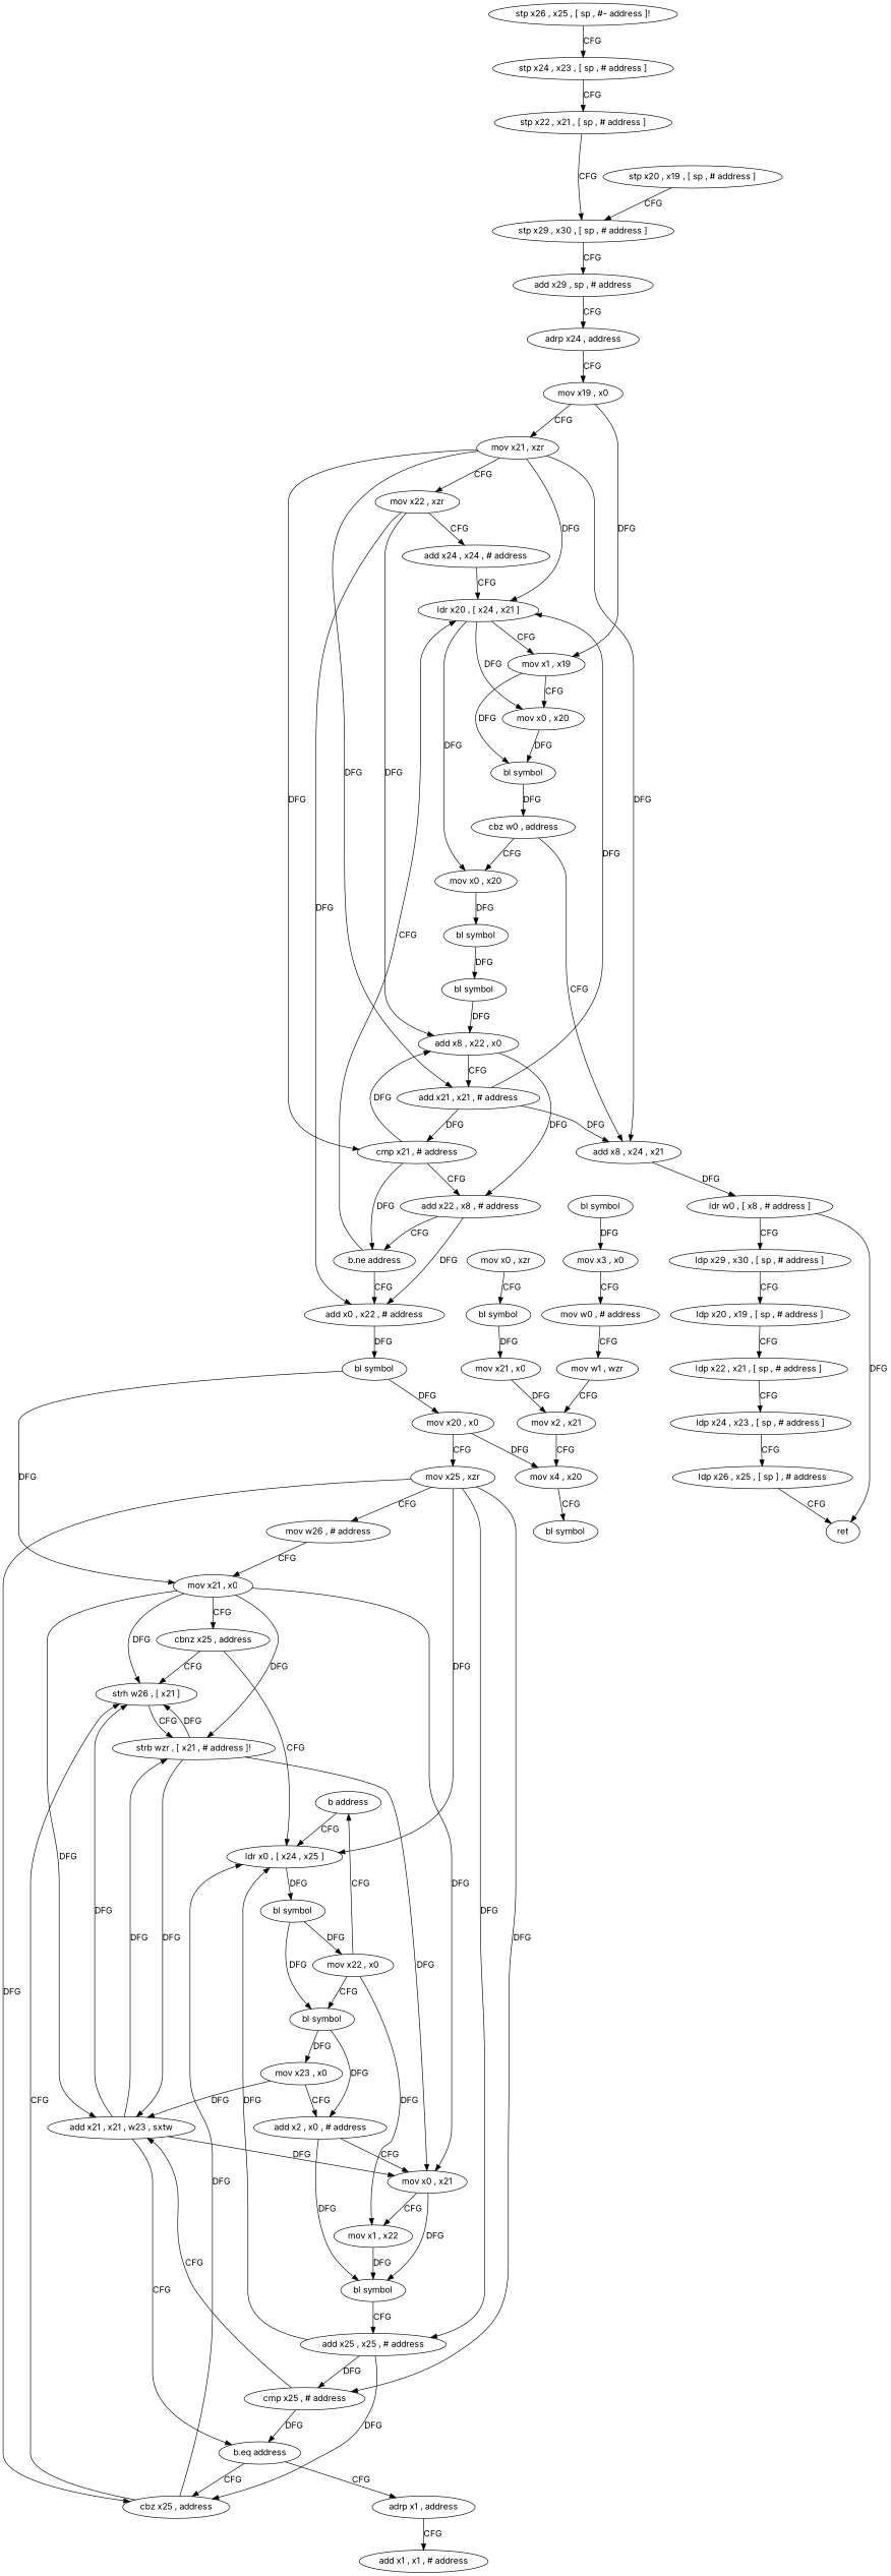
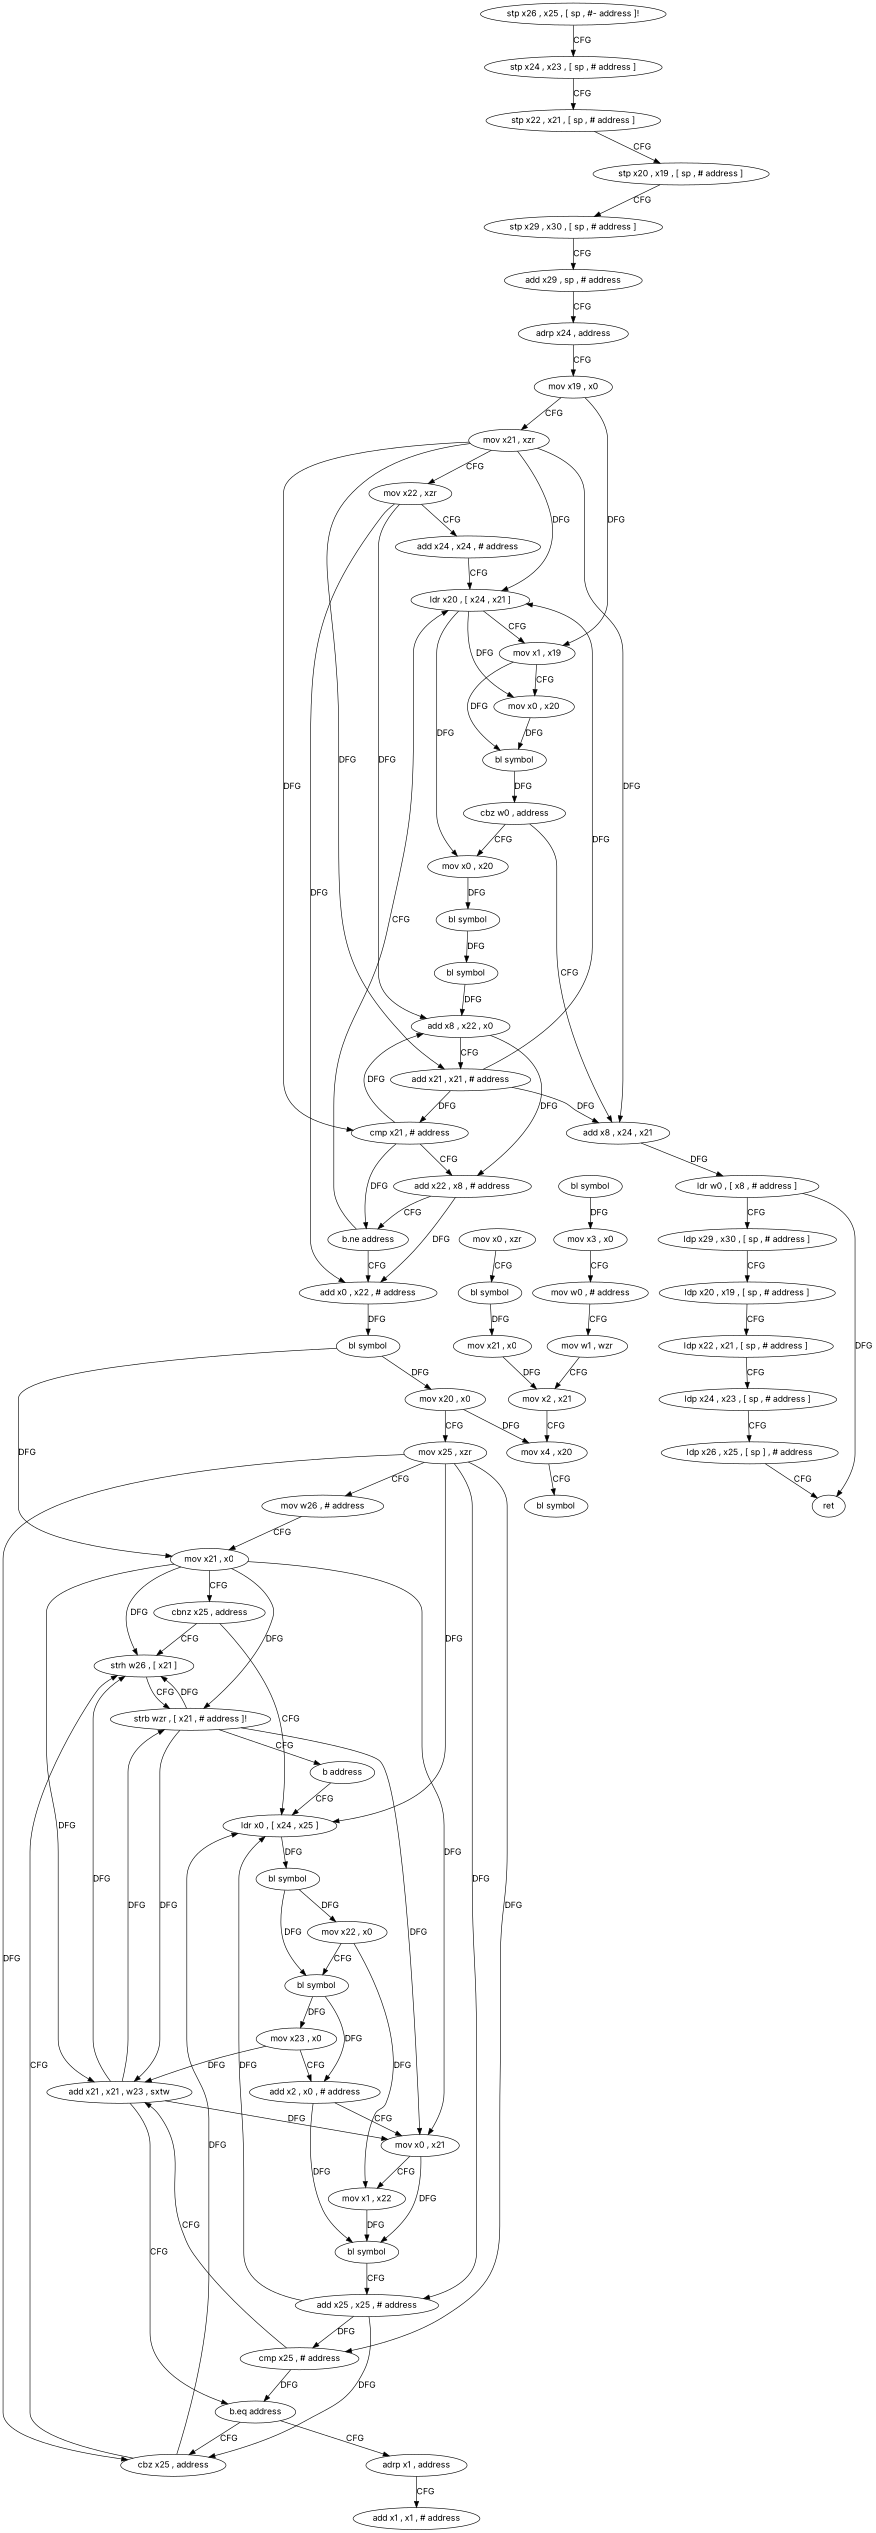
  digraph {
    fontname=Inter
    node [fontname=Inter]
    edge [fontname=Inter]
    n1 [label="stp x26 , x25 , [ sp , #- address ]!"]
    n2 [label="stp x24 , x23 , [ sp , # address ]"]
    n3 [label="stp x22 , x21 , [ sp , # address ]"]
    n4 [label="stp x20 , x19 , [ sp , # address ]"]
    n5 [label="stp x29 , x30 , [ sp , # address ]"]
    n6 [label="add x29 , sp , # address"]
    n7 [label="adrp x24 , address"]
    n8 [label="mov x19 , x0"]
    n9 [label="mov x21 , xzr"]
    n10 [label="mov x1 , x19"]
    n11 [label="mov x22 , xzr"]
    n12 [label="ldr x20 , [ x24 , x21 ]"]
    n13 [label="add x8 , x24 , x21"]
    n14 [label="add x21 , x21 , # address"]
    n15 [label="cmp x21 , # address"]
    n16 [label="mov x0 , x20"]
    n17 [label="bl symbol"]
    n18 [label="add x24 , x24 , # address"]
    n19 [label="add x8 , x22 , x0"]
    n20 [label="add x0 , x22 , # address"]
    n21 [label="mov x0 , x20"]
    n22 [label="ldr w0 , [ x8 , # address ]"]
    n23 [label="add x22 , x8 , # address"]
    n24 [label="b.ne address"]
    n25 [label="bl symbol"]
    n26 [label="bl symbol"]
    n27 [label="ldp x29 , x30 , [ sp , # address ]"]
    n28 [label=ret]
    n29 [label="ldp x20 , x19 , [ sp , # address ]"]
    n30 [label="ldp x22 , x21 , [ sp , # address ]"]
    n31 [label="ldp x24 , x23 , [ sp , # address ]"]
    n32 [label="ldp x26 , x25 , [ sp ] , # address"]
    n33 [label="bl symbol"]
    n34 [label="mov x20 , x0"]
    n35 [label="mov x21 , x0"]
    n36 [label="cbz w0 , address"]
    n37 [label="mov x25 , xzr"]
    n38 [label="mov x4 , x20"]
    n39 [label="cbnz x25 , address"]
    n40 [label="strh w26 , [ x21 ]"]
    n41 [label="strb wzr , [ x21 , # address ]!"]
    n42 [label="mov x0 , x21"]
    n43 [label="add x21 , x21 , w23 , sxtw"]
    n44 [label="mov w26 , # address"]
    n45 [label="ldr x0 , [ x24 , x25 ]"]
    n46 [label="add x25 , x25 , # address"]
    n47 [label="cmp x25 , # address"]
    n48 [label="cbz x25 , address"]
    n49 [label="bl symbol"]
    n50 [label="bl symbol"]
    n51 [label="b.eq address"]
    n52 [label="b address"]
    n53 [label="mov x1 , x22"]
    n54 [label="bl symbol"]
    n55 [label="mov x22 , x0"]
    n56 [label="bl symbol"]
    n57 [label="mov x23 , x0"]
    n58 [label="add x2 , x0 , # address"]
    n59 [label="adrp x1 , address"]
    n60 [label="add x1 , x1 , # address"]
    n61 [label="mov x0 , xzr"]
    n62 [label="bl symbol"]
    n63 [label="mov x21 , x0"]
    n64 [label="mov x2 , x21"]
    n65 [label="bl symbol"]
    n66 [label="mov x3 , x0"]
    n67 [label="mov w0 , # address"]
    n68 [label="mov w1 , wzr"]
    n1 -> n2 [label=CFG]
    n2 -> n3 [label=CFG]
-   n3 -> n5 [label=CFG]
+   n3 -> n4 [label=CFG]
    n4 -> n5 [label=CFG]
    n5 -> n6 [label=CFG]
    n6 -> n7 [label=CFG]
    n7 -> n8 [label=CFG]
    n8 -> n9 [label=CFG]
    n8 -> n10 [label=DFG]
    n9 -> n11 [label=CFG]
    n9 -> n12 [label=DFG]
    n9 -> n13 [label=DFG]
    n9 -> n14 [label=DFG]
    n9 -> n15 [label=DFG]
    n10 -> n16 [label=CFG]
    n10 -> n17 [label=DFG]
    n11 -> n18 [label=CFG]
    n11 -> n19 [label=DFG]
    n11 -> n20 [label=DFG]
    n12 -> n10 [label=CFG]
    n12 -> n16 [label=DFG]
    n12 -> n21 [label=DFG]
    n13 -> n22 [label=DFG]
    n14 -> n12 [label=DFG]
    n14 -> n13 [label=DFG]
    n14 -> n15 [label=DFG]
    n15 -> n19 [label=DFG]
    n15 -> n23 [label=CFG]
    n15 -> n24 [label=DFG]
    n16 -> n17 [label=DFG]
    n17 -> n36 [label=DFG]
    n18 -> n12 [label=CFG]
    n19 -> n14 [label=CFG]
    n19 -> n23 [label=DFG]
    n20 -> n25 [label=DFG]
    n21 -> n26 [label=DFG]
    n22 -> n27 [label=CFG]
    n22 -> n28 [label=DFG]
    n23 -> n20 [label=DFG]
    n23 -> n24 [label=CFG]
    n24 -> n12 [label=CFG]
    n24 -> n20 [label=CFG]
    n25 -> n34 [label=DFG]
    n25 -> n35 [label=DFG]
    n26 -> n33 [label=DFG]
    n27 -> n29 [label=CFG]
    n29 -> n30 [label=CFG]
    n30 -> n31 [label=CFG]
    n31 -> n32 [label=CFG]
    n32 -> n28 [label=CFG]
    n33 -> n19 [label=DFG]
    n34 -> n37 [label=CFG]
    n34 -> n38 [label=DFG]
    n35 -> n39 [label=CFG]
    n35 -> n40 [label=DFG]
    n35 -> n41 [label=DFG]
    n35 -> n42 [label=DFG]
    n35 -> n43 [label=DFG]
    n36 -> n13 [label=CFG]
    n36 -> n21 [label=CFG]
    n37 -> n44 [label=CFG]
    n37 -> n45 [label=DFG]
    n37 -> n46 [label=DFG]
    n37 -> n47 [label=DFG]
    n37 -> n48 [label=DFG]
    n38 -> n49 [label=CFG]
    n39 -> n40 [label=CFG]
    n39 -> n45 [label=CFG]
    n40 -> n41 [label=CFG]
    n41 -> n40 [label=DFG]
    n41 -> n42 [label=DFG]
    n41 -> n43 [label=DFG]
-   n55 -> n52 [label=CFG]
+   n41 -> n52 [label=CFG]
    n42 -> n53 [label=CFG]
    n42 -> n54 [label=DFG]
    n43 -> n40 [label=DFG]
    n43 -> n41 [label=DFG]
    n43 -> n42 [label=DFG]
    n43 -> n51 [label=CFG]
    n44 -> n35 [label=CFG]
    n45 -> n50 [label=DFG]
    n46 -> n45 [label=DFG]
    n46 -> n47 [label=DFG]
    n46 -> n48 [label=DFG]
    n47 -> n43 [label=CFG]
    n47 -> n51 [label=DFG]
    n48 -> n40 [label=CFG]
    n48 -> n45 [label=DFG]
    n50 -> n55 [label=DFG]
    n50 -> n56 [label=DFG]
    n51 -> n48 [label=CFG]
    n51 -> n59 [label=CFG]
    n52 -> n45 [label=CFG]
    n53 -> n54 [label=DFG]
    n54 -> n46 [label=CFG]
    n55 -> n53 [label=DFG]
    n55 -> n56 [label=CFG]
    n56 -> n57 [label=DFG]
    n56 -> n58 [label=DFG]
    n57 -> n43 [label=DFG]
    n57 -> n58 [label=CFG]
    n58 -> n42 [label=CFG]
    n58 -> n54 [label=DFG]
    n59 -> n60 [label=CFG]
    n61 -> n62 [label=CFG]
    n62 -> n63 [label=DFG]
    n63 -> n64 [label=DFG]
    n64 -> n38 [label=CFG]
    n65 -> n66 [label=DFG]
    n66 -> n67 [label=CFG]
    n67 -> n68 [label=CFG]
    n68 -> n64 [label=CFG]
  }
